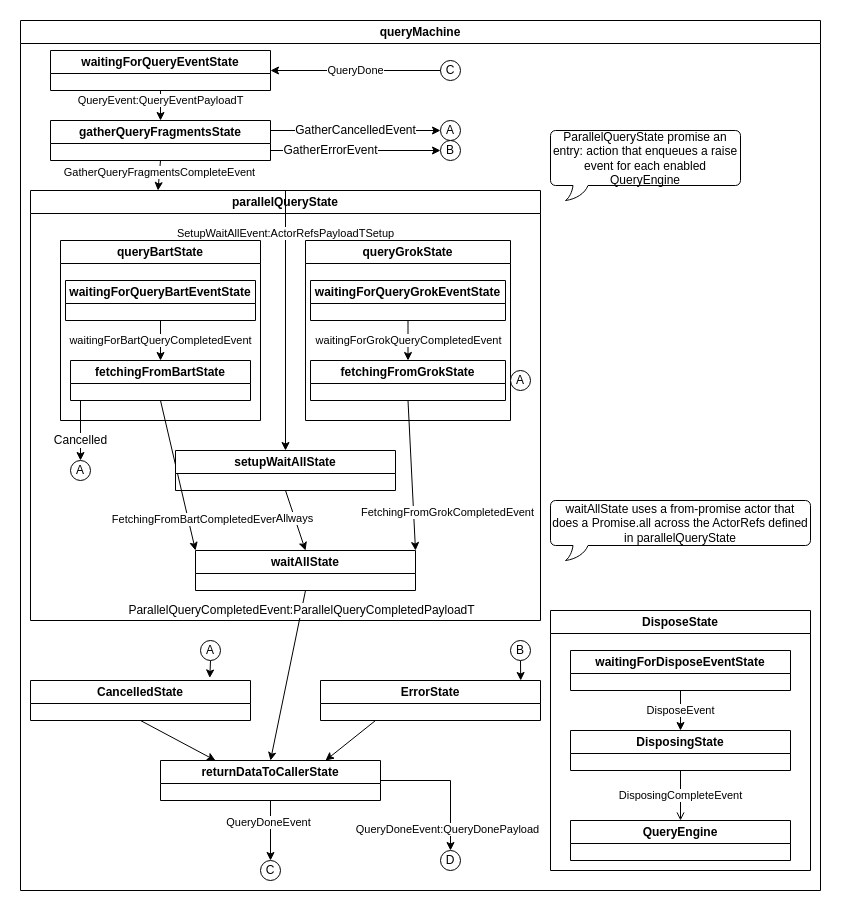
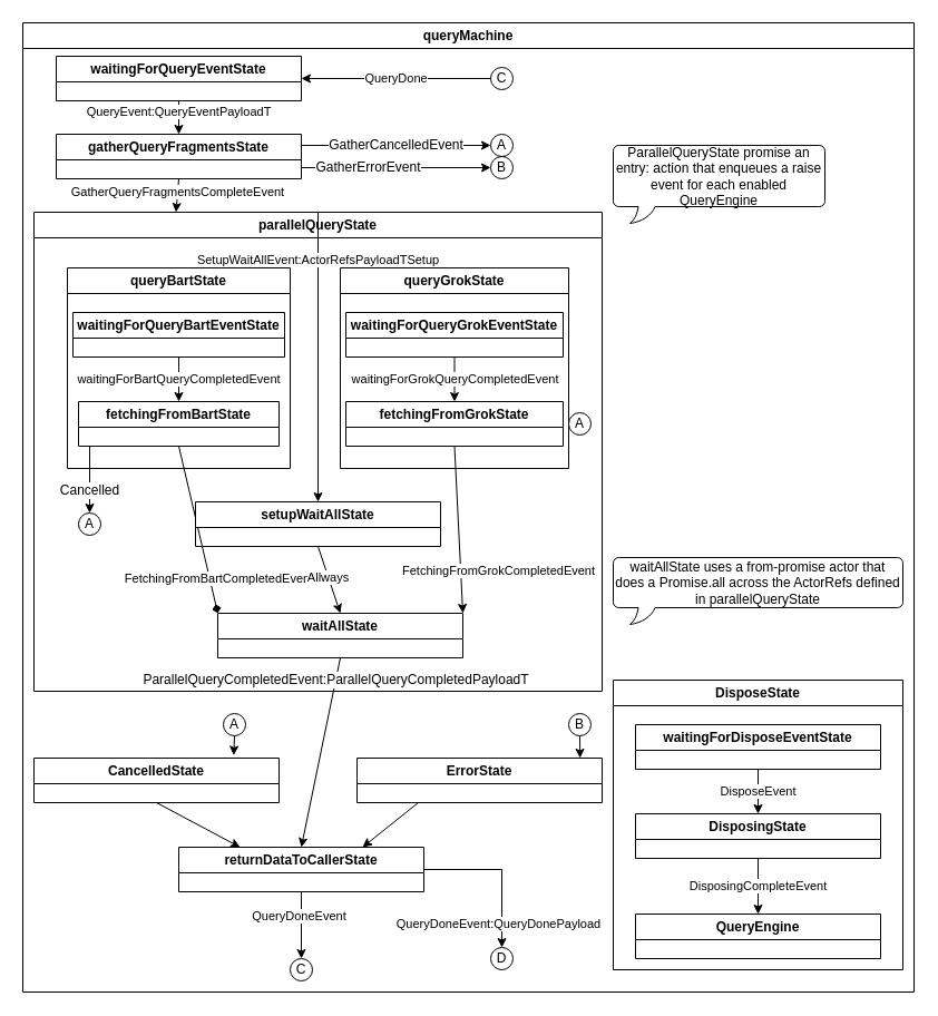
  <mxCell id="0" />
  <mxCell id="1" parent="0" />
  <mxCell id="2" value="queryMachine" style="swimlane;whiteSpace=wrap;html=1;" vertex="1" parent="1"><mxGeometry x="20" y="20" width="800" height="870" as="geometry"><mxRectangle x="50" y="40" width="50" height="30" as="alternateBounds" /></mxGeometry></mxCell>
  <mxCell id="3" value="DisposeState" style="swimlane;whiteSpace=wrap;html=1;" vertex="1" parent="2"><mxGeometry x="530" y="590" width="260" height="260" as="geometry" /></mxCell>
  <mxCell id="4" value="DisposeEvent" style="edgeStyle=none;html=1;exitX=0.5;exitY=1;exitDx=0;exitDy=0;entryX=0.5;entryY=0;entryDx=0;entryDy=0;" edge="1" parent="3" source="5" target="6"><mxGeometry relative="1" as="geometry" /></mxCell>
  <mxCell id="5" value="waitingForDisposeEventState" style="swimlane;whiteSpace=wrap;html=1;" vertex="1" parent="3"><mxGeometry x="20" y="40" width="220" height="40" as="geometry" /></mxCell>
  <mxCell id="6" value="DisposingState" style="swimlane;whiteSpace=wrap;html=1;" vertex="1" parent="3"><mxGeometry x="20" y="120" width="220" height="40" as="geometry" /></mxCell>
  <mxCell id="7" value="QueryEngine" style="swimlane;whiteSpace=wrap;html=1;" vertex="1" parent="3"><mxGeometry x="20" y="210" width="220" height="40" as="geometry" /></mxCell>
- <mxCell id="8" value="DisposingCompleteEvent" style="endArrow=open;html=1;exitX=0.5;exitY=1;exitDx=0;exitDy=0;entryX=0.5;entryY=0;entryDx=0;entryDy=0;" edge="1" parent="3" source="6" target="7"><mxGeometry width="50" height="50" relative="1" as="geometry"><mxPoint x="380" y="390" as="sourcePoint" /><mxPoint x="430" y="340" as="targetPoint" /></mxGeometry></mxCell>
+ <mxCell id="8" value="DisposingCompleteEvent" style="endArrow=classic;html=1;exitX=0.5;exitY=1;exitDx=0;exitDy=0;entryX=0.5;entryY=0;entryDx=0;entryDy=0;" edge="1" parent="3" source="6" target="7"><mxGeometry width="50" height="50" relative="1" as="geometry"><mxPoint x="380" y="390" as="sourcePoint" /><mxPoint x="430" y="340" as="targetPoint" /></mxGeometry></mxCell>
  <mxCell id="9" value="waitingForQueryEventState" style="swimlane;whiteSpace=wrap;html=1;" vertex="1" parent="2"><mxGeometry x="30" y="30" width="220" height="40" as="geometry"><mxRectangle x="30" y="30" width="200" height="30" as="alternateBounds" /></mxGeometry></mxCell>
  <mxCell id="10" value="GatherCancelledEvent&lt;span style=&quot;color: rgba(0, 0, 0, 0); font-family: monospace; font-size: 0px; text-align: start; background-color: rgb(251, 251, 251);&quot;&gt;%3CmxGraphModel%3E%3Croot%3E%3CmxCell%20id%3D%220%22%2F%3E%3CmxCell%20id%3D%221%22%20parent%3D%220%22%2F%3E%3CmxCell%20id%3D%222%22%20value%3D%22A%22%20style%3D%22ellipse%3BwhiteSpace%3Dwrap%3Bhtml%3D1%3Baspect%3Dfixed%3BfontSize%3D12%3B%22%20vertex%3D%221%22%20parent%3D%221%22%3E%3CmxGeometry%20x%3D%22470%22%20y%3D%22140%22%20width%3D%2220%22%20height%3D%2220%22%20as%3D%22geometry%22%2F%3E%3C%2FmxCell%3E%3C%2Froot%3E%3C%2FmxGraphModel%3E&lt;/span&gt;" style="edgeStyle=none;html=1;exitX=1;exitY=0.25;exitDx=0;exitDy=0;entryX=0;entryY=0.5;entryDx=0;entryDy=0;fontSize=12;" edge="1" parent="2" source="11" target="45"><mxGeometry relative="1" as="geometry"><mxPoint as="offset" /></mxGeometry></mxCell>
  <mxCell id="11" value="gatherQueryFragmentsState" style="swimlane;whiteSpace=wrap;html=1;" vertex="1" parent="2"><mxGeometry x="30" y="100" width="220" height="40" as="geometry"><mxRectangle x="30" y="100" width="200" height="30" as="alternateBounds" /></mxGeometry></mxCell>
  <mxCell id="12" value="QueryEvent:QueryEventPayloadT" style="edgeStyle=none;html=1;exitX=0.5;exitY=1;exitDx=0;exitDy=0;entryX=0.5;entryY=0;entryDx=0;entryDy=0;" edge="1" parent="2" source="9" target="11"><mxGeometry x="-0.333" relative="1" as="geometry"><mxPoint as="offset" /></mxGeometry></mxCell>
  <mxCell id="13" value="parallelQueryState" style="swimlane;whiteSpace=wrap;html=1;" vertex="1" parent="2"><mxGeometry x="10" y="170" width="510" height="430" as="geometry"><mxRectangle x="10" y="170" width="150" height="30" as="alternateBounds" /></mxGeometry></mxCell>
  <mxCell id="14" value="queryBartState" style="swimlane;whiteSpace=wrap;html=1;" vertex="1" parent="13"><mxGeometry x="30" y="50" width="200" height="180" as="geometry" /></mxCell>
  <mxCell id="15" value="waitingForQueryBartEventState" style="swimlane;whiteSpace=wrap;html=1;" vertex="1" parent="14"><mxGeometry x="5" y="40" width="190" height="40" as="geometry" /></mxCell>
  <mxCell id="16" value="fetchingFromBartState" style="swimlane;whiteSpace=wrap;html=1;" vertex="1" parent="14"><mxGeometry x="10" y="120" width="180" height="40" as="geometry" /></mxCell>
  <mxCell id="17" value="waitingForBartQueryCompletedEvent" style="edgeStyle=none;html=1;exitX=0.5;exitY=1;exitDx=0;exitDy=0;entryX=0.5;entryY=0;entryDx=0;entryDy=0;" edge="1" parent="14" source="15" target="16"><mxGeometry relative="1" as="geometry"><mxPoint x="210" y="-170" as="sourcePoint" /><mxPoint x="100" y="120" as="targetPoint" /><mxPoint as="offset" /></mxGeometry></mxCell>
  <mxCell id="18" value="queryGrokState" style="swimlane;whiteSpace=wrap;html=1;" vertex="1" parent="13"><mxGeometry x="275" y="50" width="205" height="180" as="geometry" /></mxCell>
  <mxCell id="19" value="waitingForQueryGrokEventState" style="swimlane;whiteSpace=wrap;html=1;" vertex="1" parent="18"><mxGeometry x="5" y="40" width="195" height="40" as="geometry" /></mxCell>
  <mxCell id="20" value="&lt;font style=&quot;font-size: 12px;&quot;&gt;fetchingFromGrokState&lt;/font&gt;" style="swimlane;whiteSpace=wrap;html=1;" vertex="1" parent="18"><mxGeometry x="5" y="120" width="195" height="40" as="geometry" /></mxCell>
  <mxCell id="21" value="waitingForGrokQueryCompletedEvent" style="edgeStyle=none;html=1;exitX=0.5;exitY=1;exitDx=0;exitDy=0;entryX=0.5;entryY=0;entryDx=0;entryDy=0;" edge="1" parent="18" source="19" target="20"><mxGeometry relative="1" as="geometry"><mxPoint x="210" y="-170" as="sourcePoint" /><mxPoint x="100" y="120" as="targetPoint" /><mxPoint as="offset" /></mxGeometry></mxCell>
  <mxCell id="22" value="FetchingFromGrokCompletedEvent" style="edgeStyle=none;html=1;exitX=0.5;exitY=1;exitDx=0;exitDy=0;entryX=1;entryY=0;entryDx=0;entryDy=0;" edge="1" parent="13" source="20" target="27"><mxGeometry x="0.518" y="34" relative="1" as="geometry"><mxPoint x="140" y="220.0" as="sourcePoint" /><mxPoint x="330" y="350" as="targetPoint" /><mxPoint as="offset" /></mxGeometry></mxCell>
- <mxCell id="23" value="FetchingFromBartCompletedEvent" style="edgeStyle=none;html=1;exitX=0.5;exitY=1;exitDx=0;exitDy=0;entryX=0;entryY=0;entryDx=0;entryDy=0;" edge="1" parent="13" source="16" target="27"><mxGeometry x="0.611" y="8" relative="1" as="geometry"><mxPoint x="450" y="250" as="sourcePoint" /><mxPoint x="140" y="350" as="targetPoint" /><mxPoint as="offset" /></mxGeometry></mxCell>
+ <mxCell id="23" value="FetchingFromBartCompletedEvent" style="edgeStyle=none;html=1;exitX=0.5;exitY=1;exitDx=0;exitDy=0;entryX=0;entryY=0;entryDx=0;entryDy=0;endArrow=diamond;" edge="1" parent="13" source="16" target="27"><mxGeometry x="0.611" y="8" relative="1" as="geometry"><mxPoint x="450" y="250" as="sourcePoint" /><mxPoint x="140" y="350" as="targetPoint" /><mxPoint as="offset" /></mxGeometry></mxCell>
  <mxCell id="24" value="A" style="ellipse;whiteSpace=wrap;html=1;aspect=fixed;fontSize=12;" vertex="1" parent="13"><mxGeometry x="480" y="180" width="20" height="20" as="geometry" /></mxCell>
  <mxCell id="25" value="A" style="ellipse;whiteSpace=wrap;html=1;aspect=fixed;fontSize=12;" vertex="1" parent="13"><mxGeometry x="40" y="270" width="20" height="20" as="geometry" /></mxCell>
  <mxCell id="26" value="setupWaitAllState" style="swimlane;whiteSpace=wrap;html=1;" vertex="1" parent="13"><mxGeometry x="145" y="260" width="220" height="40" as="geometry" /></mxCell>
  <mxCell id="27" value="waitAllState" style="swimlane;whiteSpace=wrap;html=1;" vertex="1" parent="13"><mxGeometry x="165" y="360" width="220" height="40" as="geometry" /></mxCell>
  <mxCell id="28" value="CancelledState" style="swimlane;whiteSpace=wrap;html=1;" vertex="1" parent="13"><mxGeometry y="490" width="220" height="40" as="geometry" /></mxCell>
  <mxCell id="29" value="ErrorState" style="swimlane;whiteSpace=wrap;html=1;" vertex="1" parent="13"><mxGeometry x="290" y="490" width="220" height="40" as="geometry" /></mxCell>
  <mxCell id="30" style="edgeStyle=none;html=1;exitX=0.5;exitY=1;exitDx=0;exitDy=0;entryX=0.815;entryY=-0.064;entryDx=0;entryDy=0;entryPerimeter=0;fontSize=12;" edge="1" parent="13" source="31" target="28"><mxGeometry relative="1" as="geometry" /></mxCell>
  <mxCell id="31" value="A" style="ellipse;whiteSpace=wrap;html=1;aspect=fixed;fontSize=12;" vertex="1" parent="13"><mxGeometry x="170" y="450" width="20" height="20" as="geometry" /></mxCell>
  <mxCell id="32" value="returnDataToCallerState" style="swimlane;whiteSpace=wrap;html=1;" vertex="1" parent="13"><mxGeometry x="130" y="570" width="220" height="40" as="geometry" /></mxCell>
  <mxCell id="33" style="edgeStyle=none;html=1;exitX=0.5;exitY=1;exitDx=0;exitDy=0;entryX=0.25;entryY=0;entryDx=0;entryDy=0;fontSize=12;" edge="1" parent="13" source="28" target="32"><mxGeometry relative="1" as="geometry" /></mxCell>
  <mxCell id="34" style="edgeStyle=none;html=1;exitX=0.25;exitY=1;exitDx=0;exitDy=0;entryX=0.75;entryY=0;entryDx=0;entryDy=0;fontSize=12;" edge="1" parent="13" source="29" target="32"><mxGeometry relative="1" as="geometry" /></mxCell>
  <mxCell id="35" value="ParallelQueryCompletedEvent:ParallelQueryCompletedPayloadT" style="edgeStyle=none;html=1;entryX=0.5;entryY=0;entryDx=0;entryDy=0;fontSize=12;exitX=0.5;exitY=1;exitDx=0;exitDy=0;" edge="1" parent="13" source="27" target="32"><mxGeometry x="-0.765" relative="1" as="geometry"><mxPoint as="offset" /><mxPoint x="240" y="410" as="sourcePoint" /></mxGeometry></mxCell>
  <mxCell id="36" style="edgeStyle=none;html=1;exitX=0.5;exitY=1;exitDx=0;exitDy=0;entryX=0.91;entryY=0;entryDx=0;entryDy=0;entryPerimeter=0;fontSize=12;" edge="1" parent="13" source="37" target="29"><mxGeometry relative="1" as="geometry" /></mxCell>
  <mxCell id="37" value="B" style="ellipse;whiteSpace=wrap;html=1;aspect=fixed;fontSize=12;" vertex="1" parent="13"><mxGeometry x="480" y="450" width="20" height="20" as="geometry" /></mxCell>
  <mxCell id="38" value="C" style="ellipse;whiteSpace=wrap;html=1;aspect=fixed;fontSize=12;" vertex="1" parent="13"><mxGeometry x="230" y="670" width="20" height="20" as="geometry" /></mxCell>
  <mxCell id="39" style="edgeStyle=orthogonalEdgeStyle;rounded=0;orthogonalLoop=1;jettySize=auto;html=1;exitX=0.5;exitY=1;exitDx=0;exitDy=0;entryX=0.5;entryY=0;entryDx=0;entryDy=0;" edge="1" parent="13" source="32" target="38"><mxGeometry relative="1" as="geometry" /></mxCell>
  <mxCell id="40" value="QueryDoneEvent" style="edgeLabel;html=1;align=center;verticalAlign=middle;resizable=0;points=[];" vertex="1" connectable="0" parent="39"><mxGeometry x="-0.3" y="-3" relative="1" as="geometry"><mxPoint as="offset" /></mxGeometry></mxCell>
  <mxCell id="41" value="SetupWaitAllEvent:ActorRefsPayloadTSetup" style="endArrow=classic;html=1;rounded=0;exitX=0.5;exitY=0;exitDx=0;exitDy=0;entryX=0.5;entryY=0;entryDx=0;entryDy=0;" edge="1" parent="13" source="13" target="26"><mxGeometry x="-0.667" width="50" height="50" relative="1" as="geometry"><mxPoint x="340" y="140" as="sourcePoint" /><mxPoint x="255" y="240" as="targetPoint" /><mxPoint as="offset" /></mxGeometry></mxCell>
  <mxCell id="42" value="" style="endArrow=classic;html=1;rounded=0;exitX=0.5;exitY=1;exitDx=0;exitDy=0;entryX=0.5;entryY=0;entryDx=0;entryDy=0;" edge="1" parent="13" source="26" target="27"><mxGeometry width="50" height="50" relative="1" as="geometry"><mxPoint x="340" y="240" as="sourcePoint" /><mxPoint x="260" y="340" as="targetPoint" /></mxGeometry></mxCell>
  <mxCell id="43" value="Allways" style="edgeLabel;html=1;align=center;verticalAlign=middle;resizable=0;points=[];" vertex="1" connectable="0" parent="42"><mxGeometry x="-0.07" y="-1" relative="1" as="geometry"><mxPoint as="offset" /></mxGeometry></mxCell>
  <mxCell id="44" value="GatherQueryFragmentsCompleteEvent" style="edgeStyle=none;html=1;exitX=0.5;exitY=1;exitDx=0;exitDy=0;entryX=0.25;entryY=0;entryDx=0;entryDy=0;" edge="1" parent="2" source="11" target="13"><mxGeometry x="-0.23" relative="1" as="geometry"><mxPoint x="445" y="90" as="sourcePoint" /><mxPoint x="140.0" y="170" as="targetPoint" /><mxPoint as="offset" /></mxGeometry></mxCell>
  <mxCell id="45" value="A" style="ellipse;whiteSpace=wrap;html=1;aspect=fixed;fontSize=12;" vertex="1" parent="2"><mxGeometry x="420" y="100" width="20" height="20" as="geometry" /></mxCell>
  <mxCell id="46" value="B" style="ellipse;whiteSpace=wrap;html=1;aspect=fixed;fontSize=12;" vertex="1" parent="2"><mxGeometry x="420" y="120" width="20" height="20" as="geometry" /></mxCell>
  <mxCell id="47" value="GatherErrorEvent" style="edgeStyle=none;html=1;exitX=1;exitY=0.75;exitDx=0;exitDy=0;entryX=0;entryY=0.5;entryDx=0;entryDy=0;fontSize=12;" edge="1" parent="2" source="11" target="46"><mxGeometry x="-0.294" relative="1" as="geometry"><mxPoint x="260.0" y="120" as="sourcePoint" /><mxPoint x="430.0" y="120" as="targetPoint" /><mxPoint as="offset" /></mxGeometry></mxCell>
  <mxCell id="48" value="Cancelled" style="edgeStyle=none;html=1;fontSize=12;entryX=0.5;entryY=0;entryDx=0;entryDy=0;" edge="1" parent="2" target="25"><mxGeometry x="0.333" relative="1" as="geometry"><mxPoint x="60" y="380" as="sourcePoint" /><mxPoint x="60" y="430" as="targetPoint" /><mxPoint as="offset" /></mxGeometry></mxCell>
  <mxCell id="49" value="C" style="ellipse;whiteSpace=wrap;html=1;aspect=fixed;fontSize=12;" vertex="1" parent="2"><mxGeometry x="420" y="40" width="20" height="20" as="geometry" /></mxCell>
  <mxCell id="50" value="QueryDone" style="endArrow=classic;html=1;rounded=0;entryX=1;entryY=0.5;entryDx=0;entryDy=0;exitX=0;exitY=0.5;exitDx=0;exitDy=0;" edge="1" parent="2" source="49" target="9"><mxGeometry width="50" height="50" relative="1" as="geometry"><mxPoint x="350" y="210" as="sourcePoint" /><mxPoint x="400" y="160" as="targetPoint" /></mxGeometry></mxCell>
  <mxCell id="51" value="ParallelQueryState promise an entry: action that enqueues a raise event for each enabled QueryEngine" style="whiteSpace=wrap;html=1;shape=mxgraph.basic.roundRectCallout;dx=30;dy=15;size=5;boundedLbl=1;" vertex="1" parent="2"><mxGeometry x="530" y="110" width="190" height="70" as="geometry" /></mxCell>
  <mxCell id="52" value="D" style="ellipse;whiteSpace=wrap;html=1;aspect=fixed;fontSize=12;" vertex="1" parent="2"><mxGeometry x="420" y="830" width="20" height="20" as="geometry" /></mxCell>
  <mxCell id="53" value="QueryDoneEvent:QueryDonePayload" style="endArrow=classic;html=1;rounded=0;exitX=1;exitY=0.5;exitDx=0;exitDy=0;entryX=0.5;entryY=0;entryDx=0;entryDy=0;" edge="1" parent="2" source="32" target="52"><mxGeometry x="0.704" y="-3" width="50" height="50" relative="1" as="geometry"><mxPoint x="350" y="210" as="sourcePoint" /><mxPoint x="450" y="850" as="targetPoint" /><Array as="points"><mxPoint x="430" y="760" /></Array><mxPoint as="offset" /></mxGeometry></mxCell>
  <mxCell id="54" value="waitAllState uses a from-promise actor that does a Promise.all across the ActorRefs defined in parallelQueryState" style="whiteSpace=wrap;html=1;shape=mxgraph.basic.roundRectCallout;dx=30;dy=15;size=5;boundedLbl=1;" vertex="1" parent="2"><mxGeometry x="530" y="480" width="260" height="60" as="geometry" /></mxCell>
